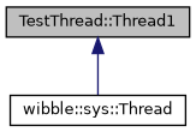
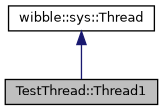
  digraph {
    node [color=black fontname=Helvetica fontsize=10 shape=record style=filled]
    n1 [fillcolor=grey75 fontcolor=black height=0.2 label="TestThread::Thread1" width=0.4]
    n2 [fillcolor=white height=0.2 label="wibble::sys::Thread" width=0.4]
-   n1 -> n2 [color=midnightblue dir=back fontname=Helvetica fontsize=10 labelfontname=Helvetica labelfontsize=10 style=solid]
+   n2 -> n1 [color=midnightblue dir=back fontname=Helvetica fontsize=10 labelfontname=Helvetica labelfontsize=10 style=solid]
  }
